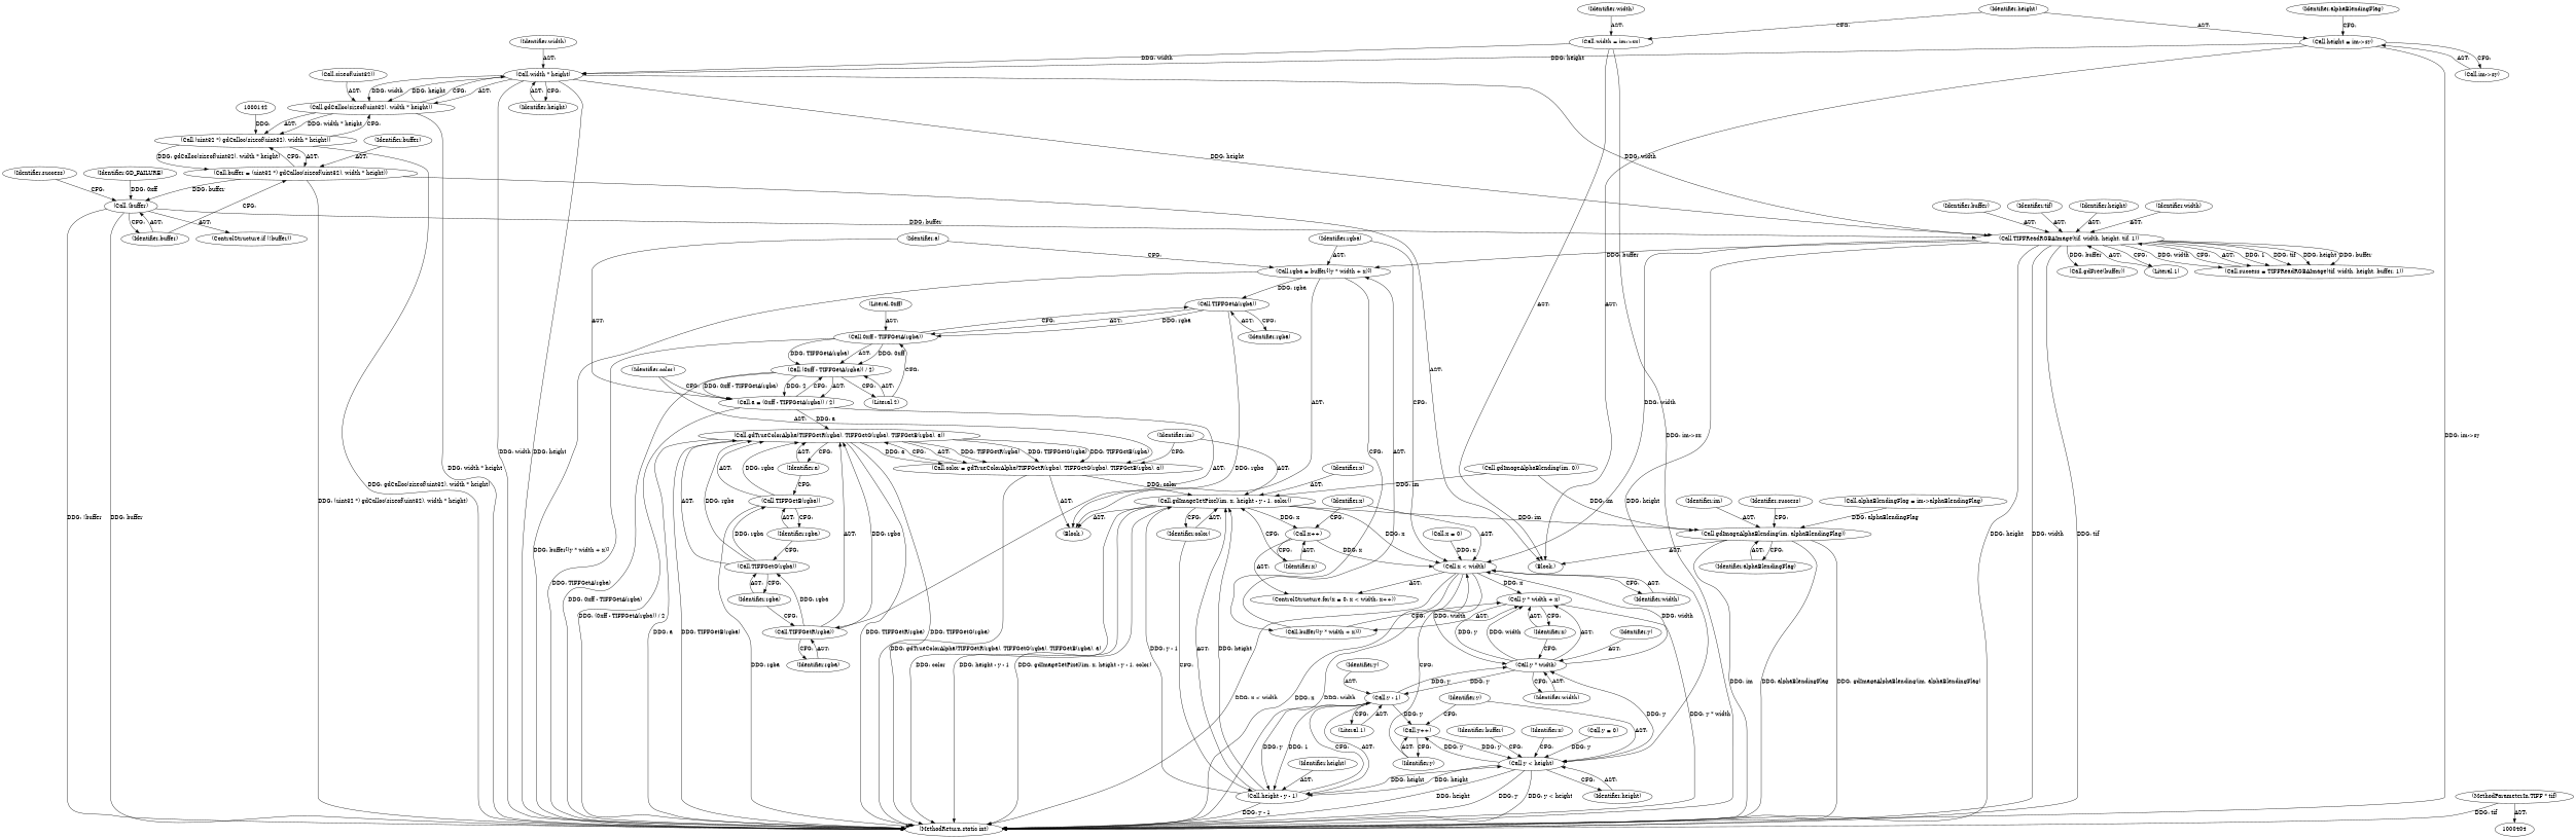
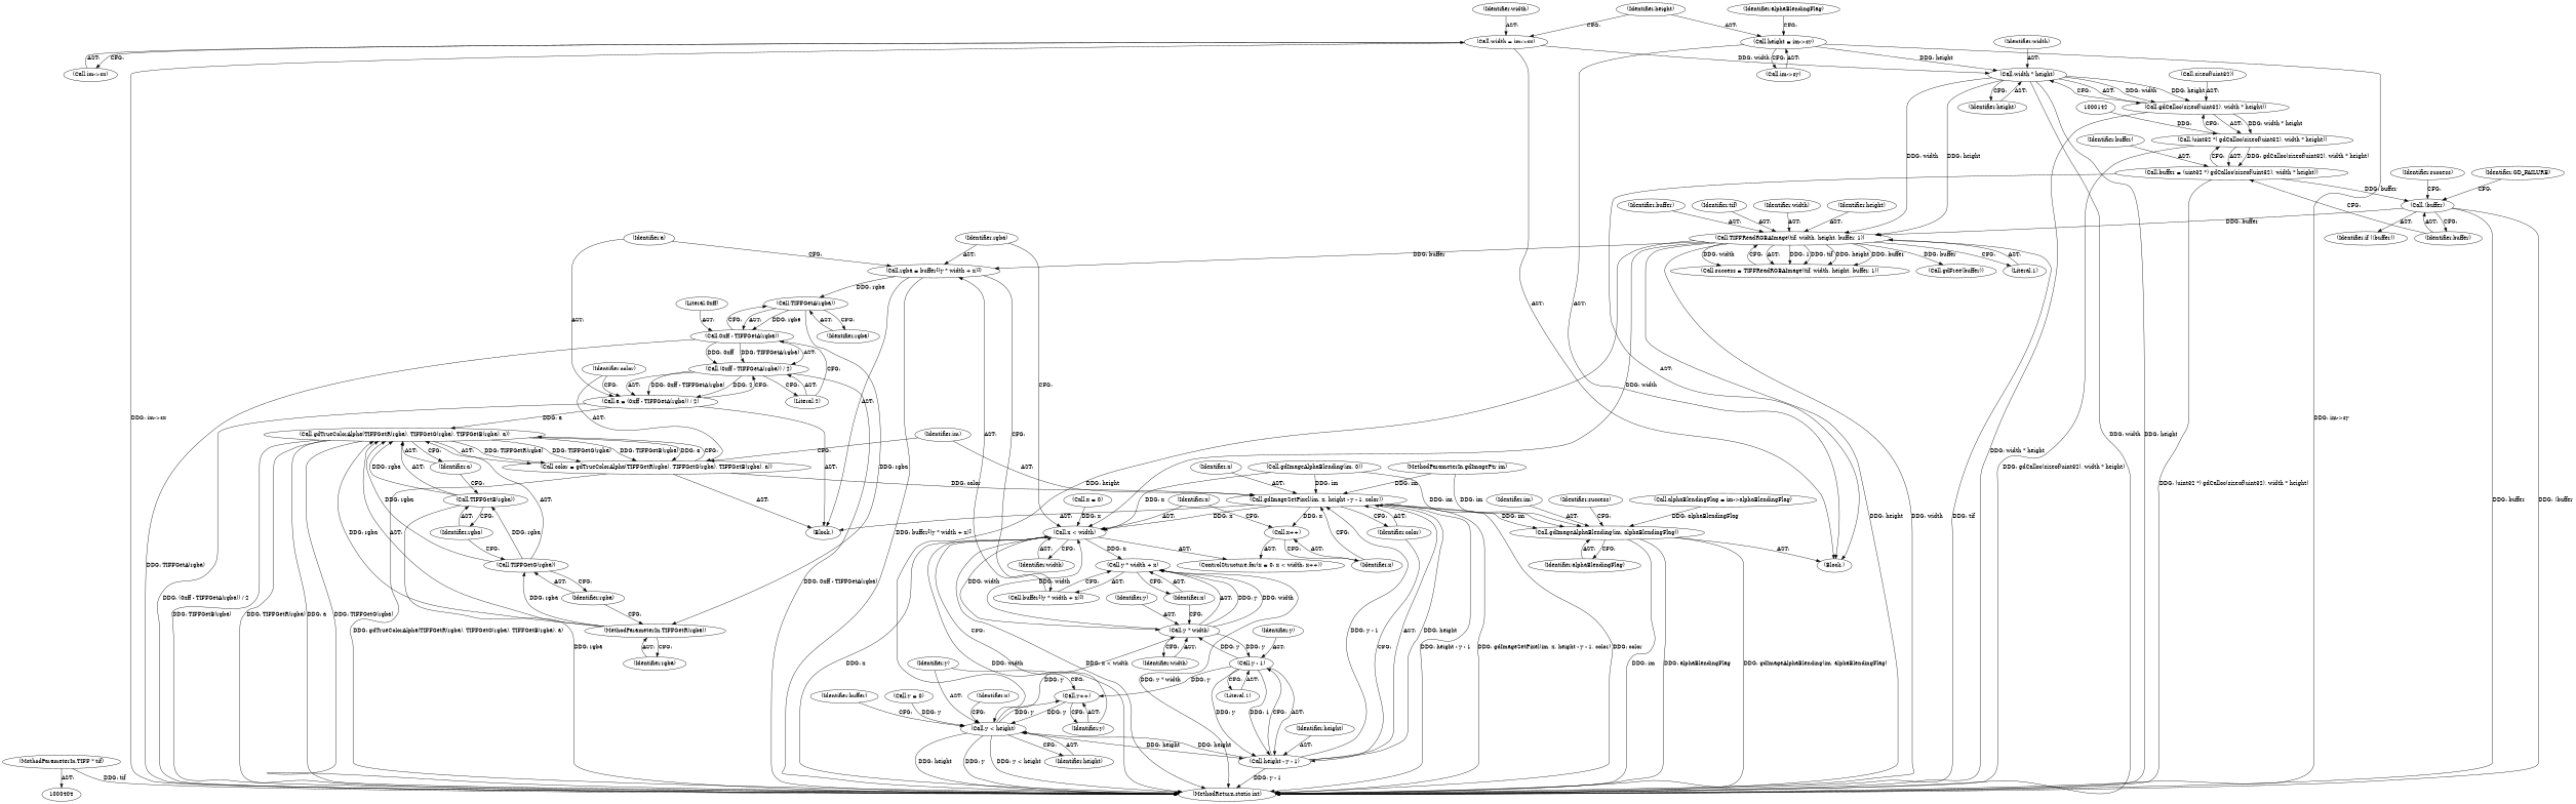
  digraph {
    n1 [label="(Call,rgba = buffer[(y * width + x)])"]
    n2 [label="(Call,TIFFGetA(rgba))"]
    n3 [label="(MethodReturn,static int)"]
    n4 [label="(Call,buffer[(y * width + x)])"]
    n5 [label="(Block,)"]
    n6 [label="(Call,0xff - TIFFGetA(rgba))"]
-   n7 [label="(Call,TIFFGetR(rgba))"]
+   n7 [label="(MethodParameterIn,TIFFGetR(rgba))"]
    n8 [label="(Identifier,rgba)"]
    n9 [label="(Call,y * width + x)"]
-   n10 [label="(Call,TIFFReadRGBAImage(tif, width, height, tif, 1))"]
+   n10 [label="(Call,TIFFReadRGBAImage(tif, width, height, buffer, 1))"]
    n11 [label="(Call,x < width)"]
    n12 [label="(Call,y < height)"]
    n13 [label="(Call,gdFree(buffer))"]
    n14 [label="(Literal,1)"]
    n15 [label="(Call,success = TIFFReadRGBAImage(tif, width, height, buffer, 1))"]
    n16 [label="(ControlStructure,for(x = 0; x < width; x++))"]
    n17 [label="(Call,y * width)"]
    n18 [label="(Identifier,width)"]
    n19 [label="(Call,y++)"]
    n20 [label="(Call,height - y - 1)"]
    n21 [label="(Identifier,height)"]
    n22 [label="(MethodParameterIn,TIFF * tif)"]
    n23 [label=1000404]
    n24 [label="(Call,width * height)"]
    n25 [label="(Call,gdCalloc(sizeof(uint32), width * height))"]
    n26 [label="(Identifier,height)"]
    n27 [label="(Call,(uint32 *) gdCalloc(sizeof(uint32), width * height))"]
    n28 [label="(Call,width = im->sx)"]
    n29 [label="(Block,)"]
+   n30 [label="(Call,im->sx)"]
    n31 [label="(Call,height = im->sy)"]
    n32 [label="(Call,im->sy)"]
    n33 [label="(Call,!buffer)"]
-   n34 [label="(ControlStructure,if (!buffer))"]
+   n34 [label="(Identifier,if (!buffer))"]
    n35 [label="(Identifier,buffer)"]
    n36 [label="(Call,buffer = (uint32 *) gdCalloc(sizeof(uint32), width * height))"]
    n37 [label="(Call,(0xff - TIFFGetA(rgba)) / 2)"]
    n38 [label="(Call,gdTrueColorAlpha(TIFFGetR(rgba), TIFFGetG(rgba), TIFFGetB(rgba), a))"]
    n39 [label="(Call,TIFFGetG(rgba))"]
    n40 [label="(Identifier,rgba)"]
    n41 [label="(Call,a = (0xff - TIFFGetA(rgba)) / 2)"]
    n42 [label="(Literal,2)"]
    n43 [label="(Call,color = gdTrueColorAlpha(TIFFGetR(rgba), TIFFGetG(rgba), TIFFGetB(rgba), a))"]
    n44 [label="(Identifier,a)"]
    n45 [label="(Call,gdImageSetPixel(im, x, height - y - 1, color))"]
    n46 [label="(Call,TIFFGetB(rgba))"]
    n47 [label="(Call,x++)"]
    n48 [label="(Call,gdImageAlphaBlending(im, alphaBlendingFlag))"]
    n49 [label="(Identifier,color)"]
    n50 [label="(Identifier,x)"]
    n51 [label="(Identifier,alphaBlendingFlag)"]
    n52 [label="(Call,y - 1)"]
    n53 [label="(Identifier,width)"]
    n54 [label="(Identifier,x)"]
    n55 [label="(Literal,1)"]
    n56 [label="(Identifier,y)"]
    n57 [label="(Identifier,rgba)"]
    n58 [label="(Identifier,rgba)"]
    n59 [label="(Call,x = 0)"]
    n60 [label="(Identifier,width)"]
    n61 [label="(Identifier,width)"]
    n62 [label="(Identifier,im)"]
    n63 [label="(Identifier,y)"]
    n64 [label="(Identifier,x)"]
    n65 [label="(Literal,0xff)"]
    n66 [label="(Identifier,buffer)"]
    n67 [label="(Identifier,success)"]
    n68 [label="(Identifier,alphaBlendingFlag)"]
    n69 [label="(Identifier,height)"]
    n70 [label="(Identifier,y)"]
    n71 [label="(Call,sizeof(uint32))"]
    n72 [label="(Call,alphaBlendingFlag = im->alphaBlendingFlag)"]
    n73 [label="(Identifier,buffer)"]
+   n74 [label="(MethodParameterIn,gdImagePtr im)"]
    n75 [label="(Identifier,y)"]
    n76 [label="(Identifier,tif)"]
    n77 [label="(Identifier,GD_FAILURE)"]
    n78 [label="(Identifier,x)"]
    n79 [label="(Call,y = 0)"]
    n80 [label="(Identifier,height)"]
    n81 [label="(Identifier,color)"]
    n82 [label="(Identifier,buffer)"]
    n83 [label="(Identifier,im)"]
    n84 [label="(Identifier,height)"]
    n85 [label="(Identifier,rgba)"]
    n86 [label="(Identifier,x)"]
    n87 [label="(Call,gdImageAlphaBlending(im, 0))"]
    n88 [label="(Identifier,success)"]
    n89 [label="(Identifier,a)"]
    n90 [label="(Identifier,width)"]
    1000142
    n1 -> n2 [label="DDG: rgba"]
    n1 -> n3 [label="DDG: buffer[(y * width + x)]"]
    n1 -> n4 [label="CFG: "]
    n1 -> n5 [label="AST: "]
    n2 -> n6 [label="AST: "]
    n2 -> n6 [label="DDG: rgba"]
    n2 -> n7 [label="DDG: rgba"]
    n2 -> n8 [label="CFG: "]
    n4 -> n1 [label="AST: "]
    n4 -> n9 [label="CFG: "]
    n6 -> n2 [label="CFG: "]
    n6 -> n3 [label="DDG: TIFFGetA(rgba)"]
    n6 -> n37 [label="AST: "]
    n6 -> n37 [label="DDG: 0xff"]
    n6 -> n37 [label="DDG: TIFFGetA(rgba)"]
    n7 -> n38 [label="AST: "]
    n7 -> n38 [label="DDG: rgba"]
    n7 -> n39 [label="DDG: rgba"]
    n7 -> n40 [label="CFG: "]
    n8 -> n2 [label="AST: "]
    n9 -> n3 [label="DDG: y * width"]
    n9 -> n4 [label="AST: "]
    n9 -> n54 [label="CFG: "]
    n10 -> n1 [label="DDG: buffer"]
    n10 -> n3 [label="DDG: height"]
    n10 -> n3 [label="DDG: width"]
    n10 -> n3 [label="DDG: tif"]
    n10 -> n11 [label="DDG: width"]
    n10 -> n12 [label="DDG: height"]
    n10 -> n13 [label="DDG: buffer"]
    n10 -> n14 [label="CFG: "]
    n10 -> n15 [label="AST: "]
    n10 -> n15 [label="DDG: 1"]
    n10 -> n15 [label="DDG: tif"]
    n10 -> n15 [label="DDG: height"]
    n10 -> n15 [label="DDG: buffer"]
    n10 -> n15 [label="DDG: width"]
    n11 -> n3 [label="DDG: x"]
    n11 -> n3 [label="DDG: width"]
    n11 -> n3 [label="DDG: x < width"]
    n11 -> n9 [label="DDG: x"]
    n11 -> n16 [label="AST: "]
    n11 -> n17 [label="DDG: width"]
    n11 -> n18 [label="CFG: "]
    n12 -> n3 [label="DDG: height"]
    n12 -> n3 [label="DDG: y"]
    n12 -> n3 [label="DDG: y < height"]
    n12 -> n17 [label="DDG: y"]
    n12 -> n19 [label="DDG: y"]
    n12 -> n20 [label="DDG: height"]
    n12 -> n21 [label="CFG: "]
    n14 -> n10 [label="AST: "]
    n15 -> n10 [label="CFG: "]
    n17 -> n9 [label="AST: "]
    n17 -> n9 [label="DDG: y"]
    n17 -> n9 [label="DDG: width"]
    n17 -> n11 [label="DDG: width"]
    n17 -> n52 [label="DDG: y"]
    n17 -> n53 [label="CFG: "]
    n18 -> n11 [label="AST: "]
    n19 -> n12 [label="DDG: y"]
    n19 -> n56 [label="CFG: "]
    n20 -> n3 [label="DDG: y - 1"]
    n20 -> n12 [label="DDG: height"]
    n20 -> n45 [label="AST: "]
    n20 -> n45 [label="DDG: height"]
    n20 -> n45 [label="DDG: y - 1"]
    n20 -> n52 [label="CFG: "]
    n21 -> n12 [label="AST: "]
    n22 -> n3 [label="DDG: tif"]
    n22 -> n23 [label="AST: "]
    n24 -> n3 [label="DDG: height"]
    n24 -> n3 [label="DDG: width"]
    n24 -> n10 [label="DDG: width"]
    n24 -> n10 [label="DDG: height"]
    n24 -> n25 [label="AST: "]
    n24 -> n25 [label="DDG: width"]
    n24 -> n25 [label="DDG: height"]
    n24 -> n26 [label="CFG: "]
    n25 -> n3 [label="DDG: width * height"]
    n25 -> n24 [label="CFG: "]
    n25 -> n27 [label="AST: "]
    n25 -> n27 [label="DDG: width * height"]
    n26 -> n24 [label="AST: "]
    n27 -> n3 [label="DDG: gdCalloc(sizeof(uint32), width * height)"]
    n27 -> n25 [label="CFG: "]
    n27 -> n36 [label="AST: "]
    n27 -> n36 [label="DDG: gdCalloc(sizeof(uint32), width * height)"]
    n28 -> n3 [label="DDG: im->sx"]
    n28 -> n24 [label="DDG: width"]
    n28 -> n29 [label="AST: "]
+   n28 -> n30 [label="CFG: "]
+   n30 -> n28 [label="AST: "]
    n31 -> n3 [label="DDG: im->sy"]
    n31 -> n24 [label="DDG: height"]
    n31 -> n29 [label="AST: "]
    n31 -> n32 [label="CFG: "]
    n32 -> n31 [label="AST: "]
    n33 -> n3 [label="DDG: buffer"]
    n33 -> n3 [label="DDG: !buffer"]
    n33 -> n10 [label="DDG: buffer"]
    n33 -> n34 [label="AST: "]
    n33 -> n35 [label="CFG: "]
    n35 -> n33 [label="AST: "]
    n35 -> n36 [label="CFG: "]
    n36 -> n3 [label="DDG: (uint32 *) gdCalloc(sizeof(uint32), width * height)"]
    n36 -> n27 [label="CFG: "]
    n36 -> n29 [label="AST: "]
    n36 -> n33 [label="DDG: buffer"]
    n37 -> n3 [label="DDG: 0xff - TIFFGetA(rgba)"]
    n37 -> n41 [label="AST: "]
    n37 -> n41 [label="DDG: 0xff - TIFFGetA(rgba)"]
    n37 -> n41 [label="DDG: 2"]
    n37 -> n42 [label="CFG: "]
    n38 -> n3 [label="DDG: a"]
    n38 -> n3 [label="DDG: TIFFGetB(rgba)"]
    n38 -> n3 [label="DDG: TIFFGetR(rgba)"]
    n38 -> n3 [label="DDG: TIFFGetG(rgba)"]
    n38 -> n43 [label="AST: "]
    n38 -> n43 [label="DDG: TIFFGetR(rgba)"]
    n38 -> n43 [label="DDG: TIFFGetG(rgba)"]
    n38 -> n43 [label="DDG: TIFFGetB(rgba)"]
    n38 -> n43 [label="DDG: a"]
    n38 -> n44 [label="CFG: "]
    n39 -> n38 [label="AST: "]
    n39 -> n38 [label="DDG: rgba"]
    n39 -> n46 [label="DDG: rgba"]
    n39 -> n57 [label="CFG: "]
    n40 -> n7 [label="AST: "]
    n41 -> n3 [label="DDG: (0xff - TIFFGetA(rgba)) / 2"]
    n41 -> n5 [label="AST: "]
    n41 -> n37 [label="CFG: "]
    n41 -> n38 [label="DDG: a"]
    n42 -> n6 [label="CFG: "]
    n42 -> n37 [label="AST: "]
    n43 -> n3 [label="DDG: gdTrueColorAlpha(TIFFGetR(rgba), TIFFGetG(rgba), TIFFGetB(rgba), a)"]
    n43 -> n5 [label="AST: "]
    n43 -> n38 [label="CFG: "]
    n43 -> n45 [label="DDG: color"]
    n44 -> n38 [label="AST: "]
    n44 -> n46 [label="CFG: "]
    n45 -> n3 [label="DDG: color"]
    n45 -> n3 [label="DDG: height - y - 1"]
    n45 -> n3 [label="DDG: gdImageSetPixel(im, x, height - y - 1, color)"]
    n45 -> n5 [label="AST: "]
    n45 -> n11 [label="DDG: x"]
    n45 -> n47 [label="DDG: x"]
    n45 -> n48 [label="DDG: im"]
    n45 -> n49 [label="CFG: "]
    n46 -> n3 [label="DDG: rgba"]
    n46 -> n38 [label="AST: "]
    n46 -> n38 [label="DDG: rgba"]
    n46 -> n58 [label="CFG: "]
-   n47 -> n11 [label="DDG: x"]
+   n87 -> n11 [label="DDG: x"]
    n47 -> n16 [label="AST: "]
    n47 -> n50 [label="CFG: "]
    n48 -> n3 [label="DDG: im"]
    n48 -> n3 [label="DDG: alphaBlendingFlag"]
    n48 -> n3 [label="DDG: gdImageAlphaBlending(im, alphaBlendingFlag)"]
    n48 -> n29 [label="AST: "]
    n48 -> n51 [label="CFG: "]
    n49 -> n20 [label="CFG: "]
    n49 -> n45 [label="AST: "]
    n50 -> n45 [label="CFG: "]
    n50 -> n47 [label="AST: "]
    n51 -> n48 [label="AST: "]
    n52 -> n17 [label="DDG: y"]
    n52 -> n19 [label="DDG: y"]
    n52 -> n20 [label="AST: "]
    n52 -> n20 [label="DDG: y"]
    n52 -> n20 [label="DDG: 1"]
    n52 -> n55 [label="CFG: "]
    n53 -> n17 [label="AST: "]
    n54 -> n9 [label="AST: "]
    n54 -> n17 [label="CFG: "]
    n55 -> n52 [label="AST: "]
    n56 -> n11 [label="CFG: "]
    n56 -> n19 [label="AST: "]
    n57 -> n7 [label="CFG: "]
    n57 -> n39 [label="AST: "]
    n58 -> n39 [label="CFG: "]
    n58 -> n46 [label="AST: "]
    n59 -> n11 [label="DDG: x"]
    n60 -> n28 [label="AST: "]
    n61 -> n24 [label="AST: "]
    n62 -> n48 [label="AST: "]
    n63 -> n12 [label="AST: "]
    n63 -> n19 [label="CFG: "]
    n64 -> n12 [label="CFG: "]
    n65 -> n6 [label="AST: "]
    n66 -> n10 [label="AST: "]
    n67 -> n48 [label="CFG: "]
    n68 -> n31 [label="CFG: "]
    n69 -> n28 [label="CFG: "]
    n69 -> n31 [label="AST: "]
    n70 -> n52 [label="AST: "]
    n71 -> n25 [label="AST: "]
    n72 -> n48 [label="DDG: alphaBlendingFlag"]
    n73 -> n36 [label="AST: "]
+   n74 -> n45 [label="DDG: im"]
+   n74 -> n48 [label="DDG: im"]
    n75 -> n17 [label="AST: "]
    n76 -> n10 [label="AST: "]
-   n77 -> n33 [label="DDG: 0xff"]
+   n77 -> n33 [label="CFG: "]
    n78 -> n45 [label="AST: "]
    n79 -> n12 [label="DDG: y"]
    n80 -> n20 [label="AST: "]
    n81 -> n41 [label="CFG: "]
    n81 -> n43 [label="AST: "]
    n82 -> n12 [label="CFG: "]
    n83 -> n43 [label="CFG: "]
    n83 -> n45 [label="AST: "]
    n84 -> n10 [label="AST: "]
    n85 -> n1 [label="AST: "]
    n85 -> n11 [label="CFG: "]
    n86 -> n11 [label="AST: "]
    n86 -> n47 [label="CFG: "]
    n87 -> n45 [label="DDG: im"]
    n87 -> n48 [label="DDG: im"]
    n88 -> n33 [label="CFG: "]
    n89 -> n1 [label="CFG: "]
    n89 -> n41 [label="AST: "]
    n90 -> n10 [label="AST: "]
    1000142 -> n27 [label="DDG: "]
  }
